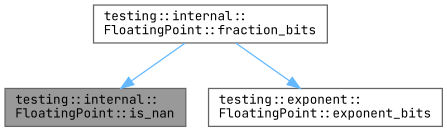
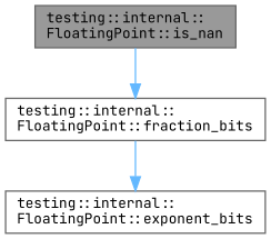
  digraph {
    fontname="JetBrains Mono"
    rankdir=TB
    node [color=grey40 fillcolor=white fontname="JetBrains Mono" fontsize=10 shape=box style=filled]
    edge [color=steelblue1 fontname="JetBrains Mono" fontsize=10 labelfontname=Helvetica labelfontsize=10 style=solid]
    n1 [color=gray40 fillcolor=grey60 fontcolor=black height=0.2 label="testing::internal::\lFloatingPoint::is_nan" width=0.4]
    n2 [height=0.2 label="testing::internal::\lFloatingPoint::fraction_bits" width=0.4]
-   n3 [height=0.2 label="testing::exponent::\lFloatingPoint::exponent_bits" width=0.4]
-   n2 -> n1
+   n3 [height=0.2 label="testing::internal::\lFloatingPoint::exponent_bits" width=0.4]
+   n1 -> n2
    n2 -> n3
  }
